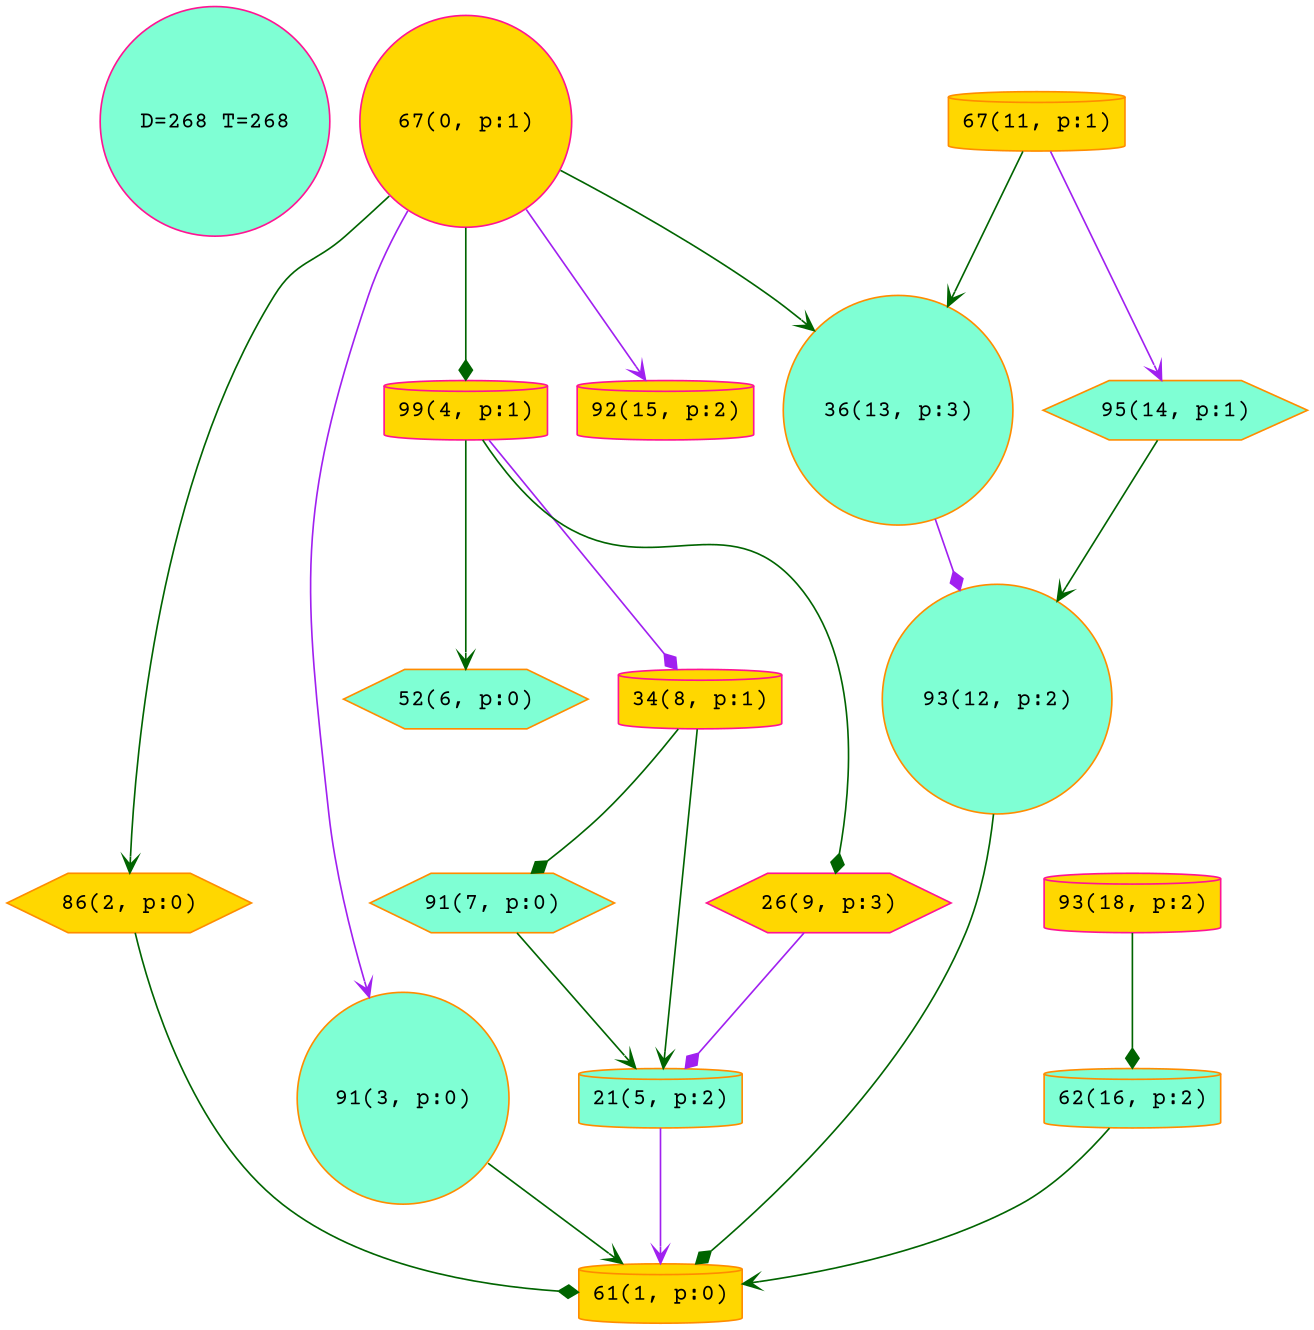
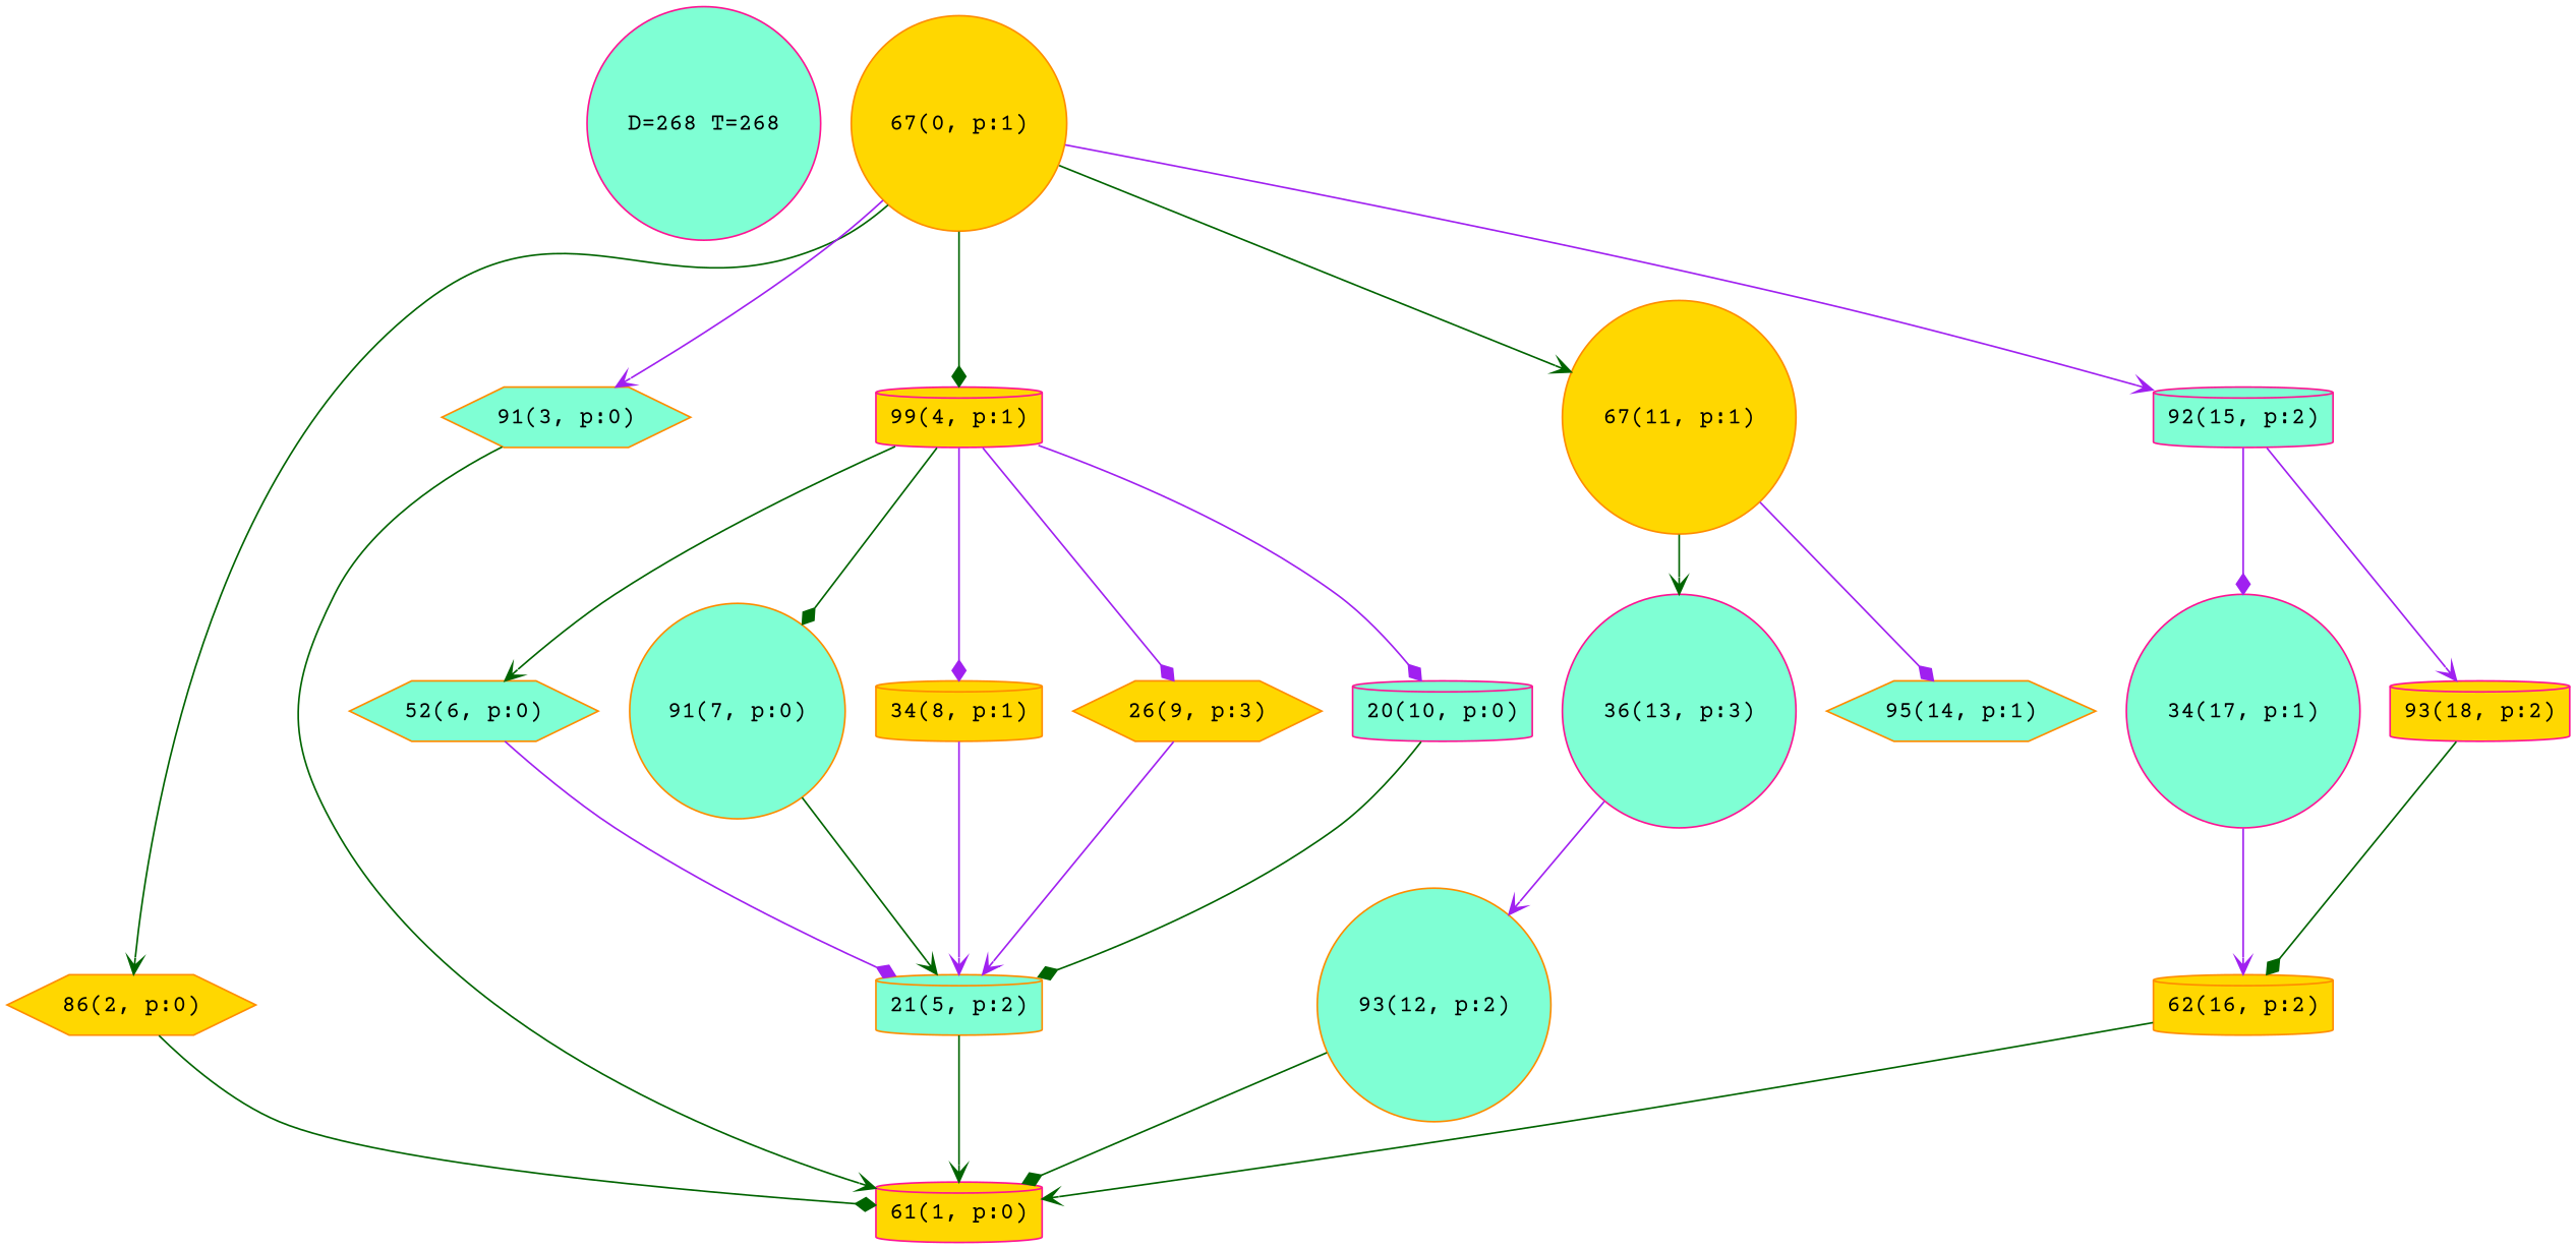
  digraph {
    fontname="Courier Prime"
    node [color=deeppink fillcolor=aquamarine fontname="Courier Prime" shape=cylinder style=filled]
    edge [arrowhead=vee color=darkgreen fontname="Courier Prime"]
    n1 [label="D=268 T=268" shape=circle]
-   n2 [fillcolor=gold label="67(0, p:1)" shape=circle]
+   n2 [color=darkorange fillcolor=gold label="67(0, p:1)" shape=circle]
    n3 [color=darkorange fillcolor=gold label="86(2, p:0)" shape=hexagon]
-   n4 [color=darkorange label="91(3, p:0)" shape=circle]
+   n4 [color=darkorange label="91(3, p:0)" shape=hexagon]
    n5 [fillcolor=gold label="99(4, p:1)"]
-   n6 [color=darkorange fillcolor=gold label="67(11, p:1)"]
-   n7 [fillcolor=gold label="92(15, p:2)"]
-   n8 [color=darkorange fillcolor=gold label="61(1, p:0)"]
+   n6 [color=darkorange fillcolor=gold label="67(11, p:1)" shape=circle]
+   n7 [label="92(15, p:2)"]
+   n8 [fillcolor=gold label="61(1, p:0)"]
    n9 [color=darkorange label="52(6, p:0)" shape=hexagon]
-   n10 [color=darkorange label="91(7, p:0)" shape=hexagon]
-   n11 [fillcolor=gold label="34(8, p:1)"]
-   n12 [fillcolor=gold label="26(9, p:3)" shape=hexagon]
-   n14 [color=darkorange label="36(13, p:3)" shape=circle]
+   n10 [color=darkorange label="91(7, p:0)" shape=circle]
+   n11 [color=darkorange fillcolor=gold label="34(8, p:1)"]
+   n12 [color=darkorange fillcolor=gold label="26(9, p:3)" shape=hexagon]
+   n13 [label="20(10, p:0)"]
+   n14 [label="36(13, p:3)" shape=circle]
    n15 [color=darkorange label="95(14, p:1)" shape=hexagon]
+   n16 [label="34(17, p:1)" shape=circle]
    n17 [fillcolor=gold label="93(18, p:2)"]
    n18 [color=darkorange label="21(5, p:2)"]
    n19 [color=darkorange label="93(12, p:2)" shape=circle]
-   n20 [color=darkorange label="62(16, p:2)"]
+   n20 [color=darkorange fillcolor=gold label="62(16, p:2)"]
    n2 -> n3
    n2 -> n4 [color=purple]
    n2 -> n5 [arrowhead=diamond]
-   n2 -> n14
+   n2 -> n6
    n2 -> n7 [color=purple]
    n3 -> n8 [arrowhead=diamond]
    n4 -> n8
    n5 -> n9
-   n11 -> n10 [arrowhead=diamond]
+   n5 -> n10 [arrowhead=diamond]
    n5 -> n11 [arrowhead=diamond color=purple]
-   n5 -> n12 [arrowhead=diamond]
+   n5 -> n12 [arrowhead=diamond color=purple]
+   n5 -> n13 [arrowhead=diamond color=purple]
    n6 -> n14
-   n6 -> n15 [color=purple]
+   n6 -> n15 [arrowhead=diamond color=purple]
+   n7 -> n16 [arrowhead=diamond color=purple]
+   n7 -> n17 [color=purple]
+   n9 -> n18 [arrowhead=diamond color=purple]
    n10 -> n18
-   n11 -> n18
-   n12 -> n18 [arrowhead=diamond color=purple]
-   n14 -> n19 [arrowhead=diamond color=purple]
-   n15 -> n19
+   n11 -> n18 [color=purple]
+   n12 -> n18 [color=purple]
+   n13 -> n18 [arrowhead=diamond]
+   n14 -> n19 [color=purple]
+   n16 -> n20 [color=purple]
    n17 -> n20 [arrowhead=diamond]
-   n18 -> n8 [color=purple]
+   n18 -> n8
    n19 -> n8 [arrowhead=diamond]
    n20 -> n8
  }
